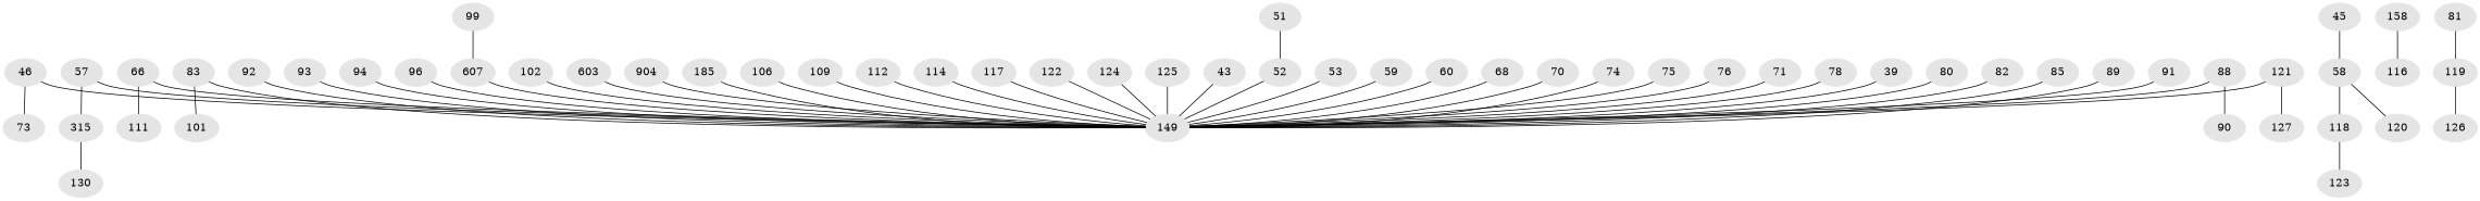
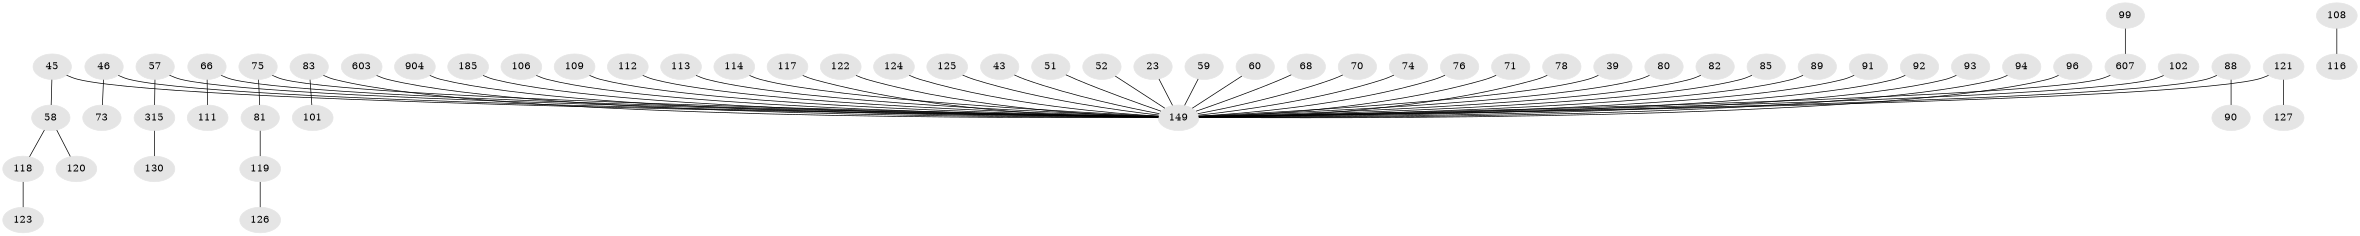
  graph {
    node [color=gray90 style=filled]
    n1 [label=149 super="+26+32+54+84+18+87+65+37+67+40+56+23+128+22+42+29+44+97+33+47+64+36+50+100+38+39"]
    43
    45
    58
    118
    120
    46
    73
    51
    52
-   53
+   53 [label=23]
    57
    n13 [label=315]
    130
-   108 [label=158]
+   108
    116
    123
    59
    60
    66
    111
    68
    70
    74
    75
    81
    119
    76
    n29 [label=71]
    78
    n31 [label=39]
    80
    126
    82
    83
    101
    85
    88
    90
    89
    91
    92
    93
    94
    96
    n46 [label=607 super="+49"]
    99
    102
    n49 [label=603]
    n50 [label=904]
    n51 [label=185]
    106
    109
    112
+   113
    114
    117
    121 [super="+62+86+98"]
    127
    122
    124
    125
    43 -- n1
+   45 -- n1
    45 -- 58
    58 -- 118
    58 -- 120
    118 -- 123
    46 -- n1
    46 -- 73
-   51 -- 52
+   51 -- n1
    52 -- n1
    53 -- n1
    57 -- n1
    57 -- n13
    n13 -- 130
    108 -- 116
    59 -- n1
    60 -- n1
    66 -- n1
    66 -- 111
    68 -- n1
    70 -- n1
    74 -- n1
    75 -- n1
+   75 -- 81
    81 -- 119
    119 -- 126
    76 -- n1
    n29 -- n1
    78 -- n1
    n31 -- n1
    80 -- n1
    82 -- n1
    83 -- n1
    83 -- 101
    85 -- n1
    88 -- n1
    88 -- 90
    89 -- n1
    91 -- n1
    92 -- n1
    93 -- n1
    94 -- n1
    96 -- n1
    n46 -- n1
    99 -- n46
    102 -- n1
    n49 -- n1
    n50 -- n1
    n51 -- n1
    106 -- n1
    109 -- n1
    112 -- n1
+   113 -- n1
    114 -- n1
    117 -- n1
    121 -- n1
    121 -- 127
    122 -- n1
    124 -- n1
    125 -- n1
  }
